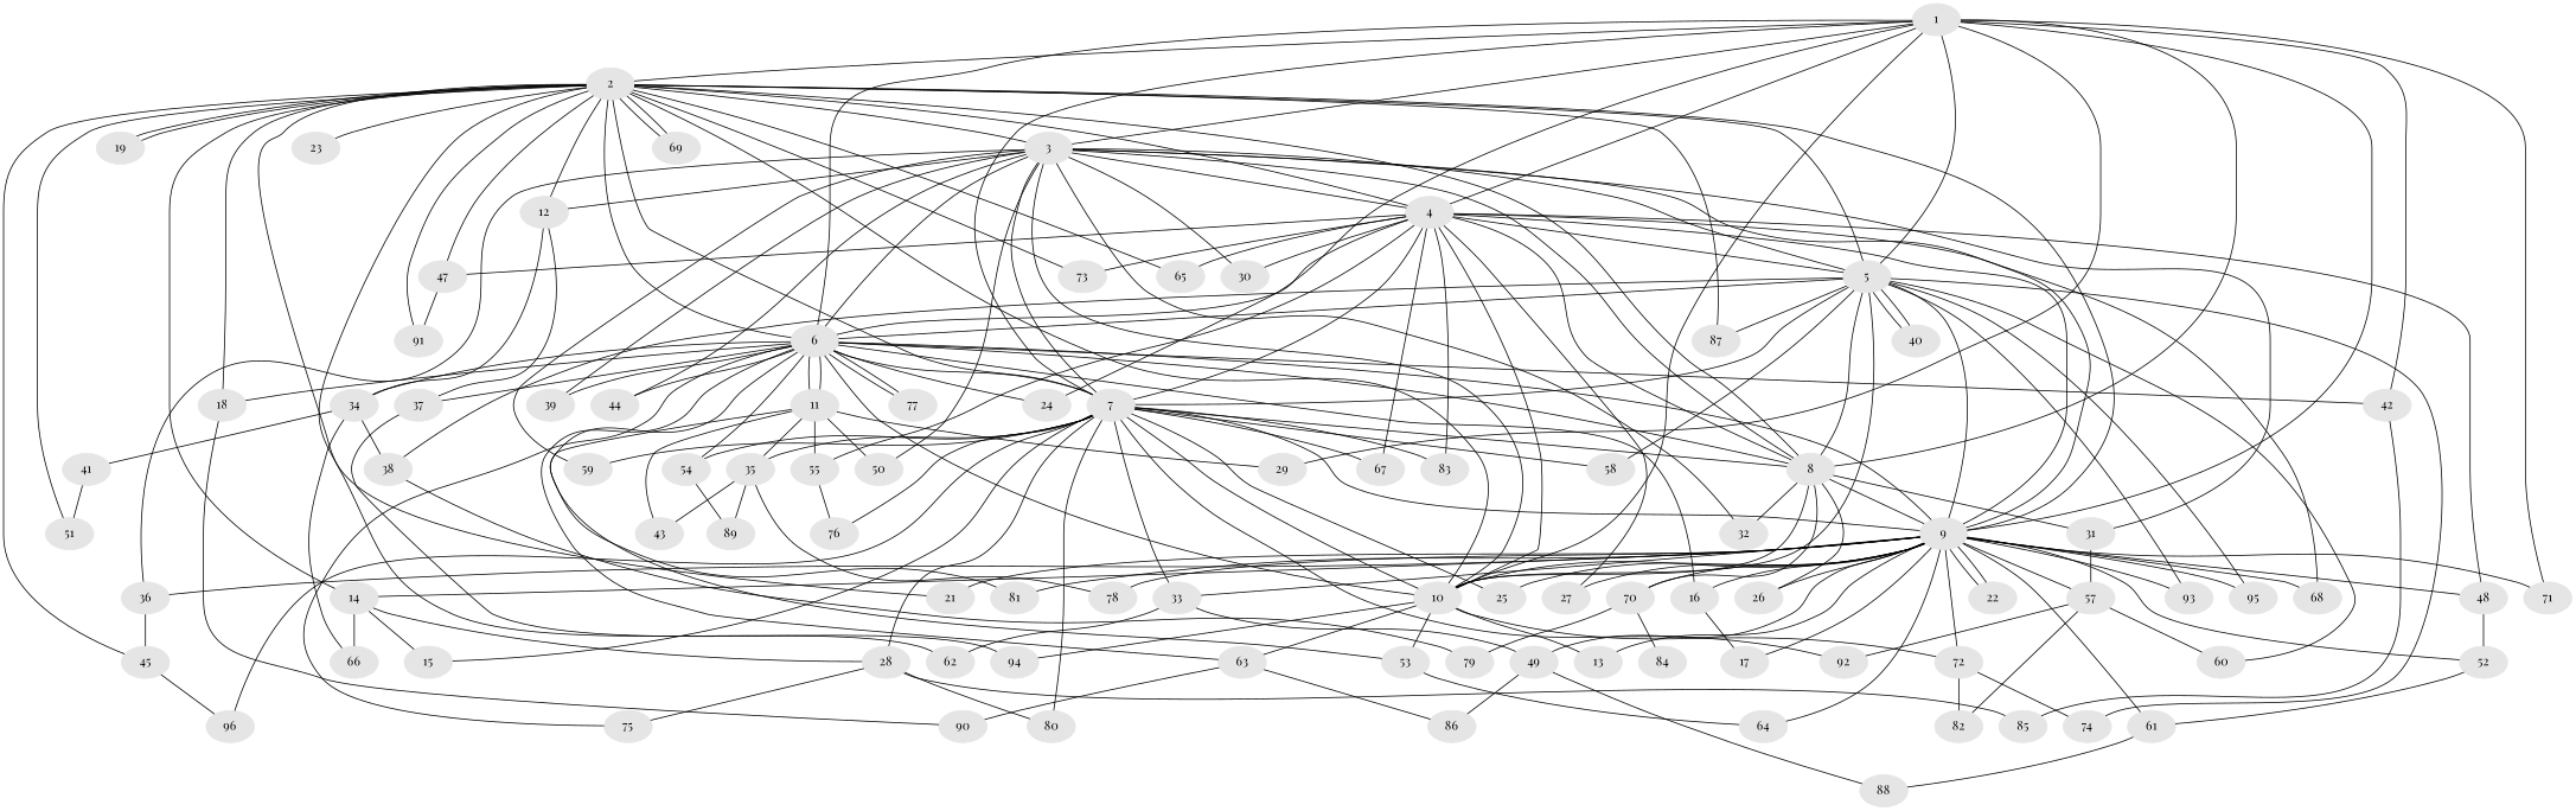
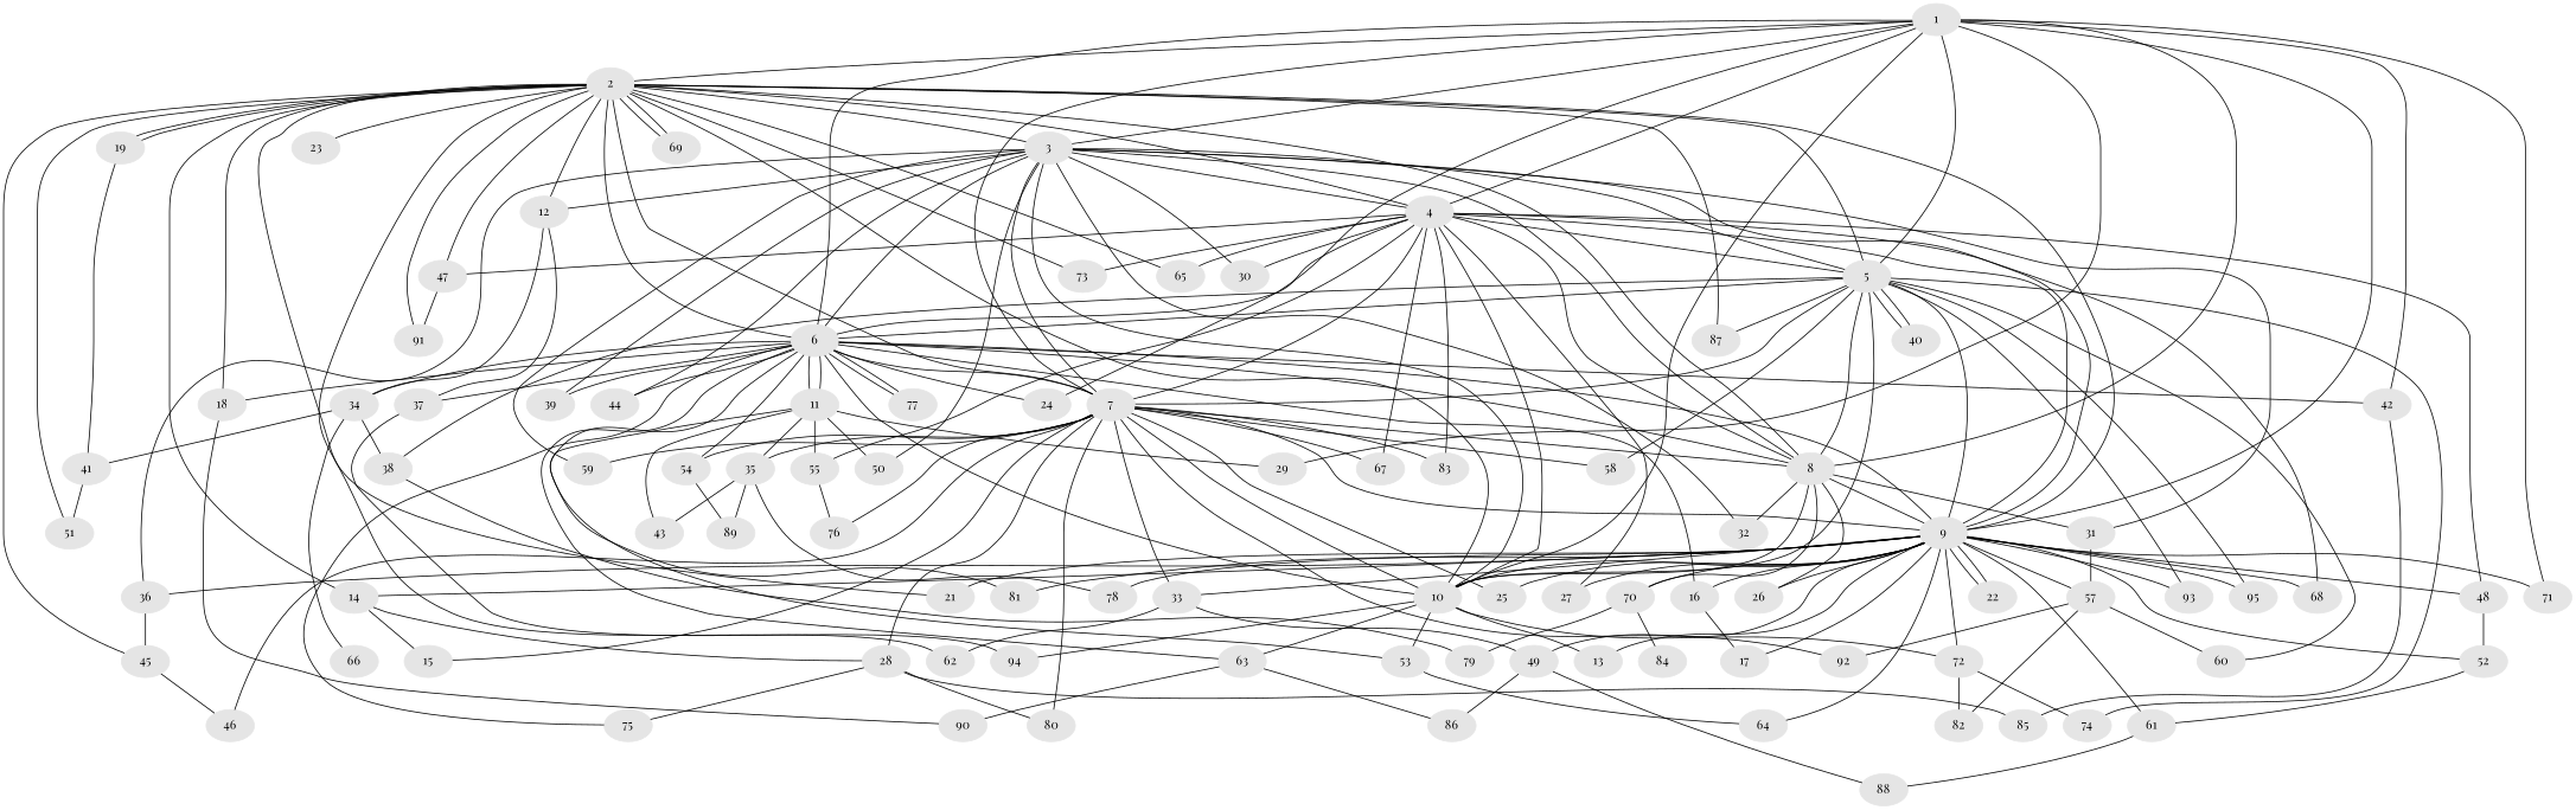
  graph {
    fontname="Playfair Display"
    node [color=gray90 fontname="Playfair Display" style=filled]
    edge [fontname="Playfair Display"]
    1
    2
    3
    4
    5
    6
    7
    8
    9
    10
    24
    29
    42
    71
    12
    14
    18
    19
    21
    23
    45
    47
    51
    62
    65
    69
    73
    87
    91
    30
    31
    32
    36
    39
    44
    50
    59
    27
    48
    55
    67
    68
    83
    38
    40
    58
    60
    74
    93
    95
    11
    16
    34
    37
    54
    63
    75
    77
    81
    15
    25
    28
    33
    35
-   46 [label=96]
+   46
    76
    80
    92
    26
    70
    13
    17
    22
    49
    52
    57
    61
    64
    72
    78
    53
    94
    85
    66
    90
    41
    79
    43
    89
    86
    84
    88
    82
    1 -- 2
    1 -- 3
    1 -- 4
    1 -- 5
    1 -- 6
    1 -- 7
    1 -- 8
    1 -- 9
    1 -- 10
    1 -- 24
    1 -- 29
    1 -- 42
    1 -- 71
    2 -- 3
    2 -- 4
    2 -- 5
    2 -- 6
    2 -- 7
    2 -- 8
    2 -- 9
    2 -- 10
    2 -- 12
    2 -- 14
    2 -- 18
    2 -- 19
    2 -- 19
    2 -- 21
    2 -- 23
    2 -- 45
    2 -- 47
    2 -- 51
    2 -- 62
    2 -- 65
    2 -- 69
    2 -- 69
    2 -- 73
    2 -- 87
    2 -- 91
    3 -- 4
    3 -- 5
    3 -- 6
    3 -- 7
    3 -- 8
    3 -- 9
    3 -- 10
    3 -- 12
    3 -- 30
    3 -- 31
    3 -- 32
    3 -- 36
    3 -- 39
    3 -- 44
    3 -- 50
    3 -- 59
    4 -- 5
    4 -- 6
    4 -- 7
    4 -- 8
    4 -- 9
    4 -- 10
    4 -- 47
    4 -- 65
    4 -- 73
    4 -- 30
    4 -- 27
    4 -- 48
    4 -- 55
    4 -- 67
    4 -- 68
    4 -- 83
    5 -- 6
    5 -- 7
    5 -- 8
    5 -- 9
    5 -- 10
    5 -- 87
    5 -- 38
    5 -- 40
    5 -- 40
    5 -- 58
    5 -- 60
    5 -- 74
    5 -- 93
    5 -- 95
    6 -- 7
    6 -- 8
    6 -- 9
    6 -- 10
    6 -- 24
    6 -- 42
    6 -- 18
    6 -- 39
    6 -- 44
    6 -- 11
    6 -- 11
    6 -- 16
    6 -- 34
    6 -- 37
    6 -- 54
    6 -- 63
    6 -- 75
    6 -- 77
    6 -- 77
    6 -- 81
    7 -- 8
    7 -- 9
    7 -- 10
    7 -- 59
    7 -- 67
    7 -- 83
    7 -- 58
    7 -- 54
    7 -- 15
    7 -- 25
    7 -- 28
    7 -- 33
    7 -- 35
    7 -- 46
    7 -- 76
    7 -- 80
    7 -- 92
    8 -- 9
    8 -- 10
    8 -- 31
    8 -- 32
    8 -- 26
    8 -- 70
    9 -- 10
    9 -- 71
    9 -- 14
    9 -- 21
    9 -- 36
    9 -- 27
    9 -- 48
    9 -- 68
    9 -- 93
    9 -- 95
    9 -- 16
    9 -- 81
    9 -- 25
    9 -- 33
    9 -- 26
    9 -- 70
    9 -- 13
    9 -- 17
    9 -- 22
    9 -- 22
    9 -- 49
    9 -- 52
    9 -- 57
    9 -- 61
    9 -- 64
    9 -- 72
    9 -- 78
    10 -- 63
    10 -- 13
    10 -- 72
    10 -- 53
    10 -- 94
    42 -- 85
    12 -- 34
    12 -- 37
    14 -- 15
    14 -- 28
-   14 -- 66
    18 -- 90
+   19 -- 41
    45 -- 46
    47 -- 91
    31 -- 57
    36 -- 45
    48 -- 52
    55 -- 76
    38 -- 79
    11 -- 29
    11 -- 50
    11 -- 55
    11 -- 35
    11 -- 53
    11 -- 43
    16 -- 17
    34 -- 38
    34 -- 66
    34 -- 41
    37 -- 94
    54 -- 89
    63 -- 90
    63 -- 86
    28 -- 75
    28 -- 80
    28 -- 85
    33 -- 62
    33 -- 49
    35 -- 78
    35 -- 43
    35 -- 89
    70 -- 79
    70 -- 84
    49 -- 86
    49 -- 88
    52 -- 61
    57 -- 60
    57 -- 92
    57 -- 82
    61 -- 88
    72 -- 74
    72 -- 82
    53 -- 64
    41 -- 51
  }
